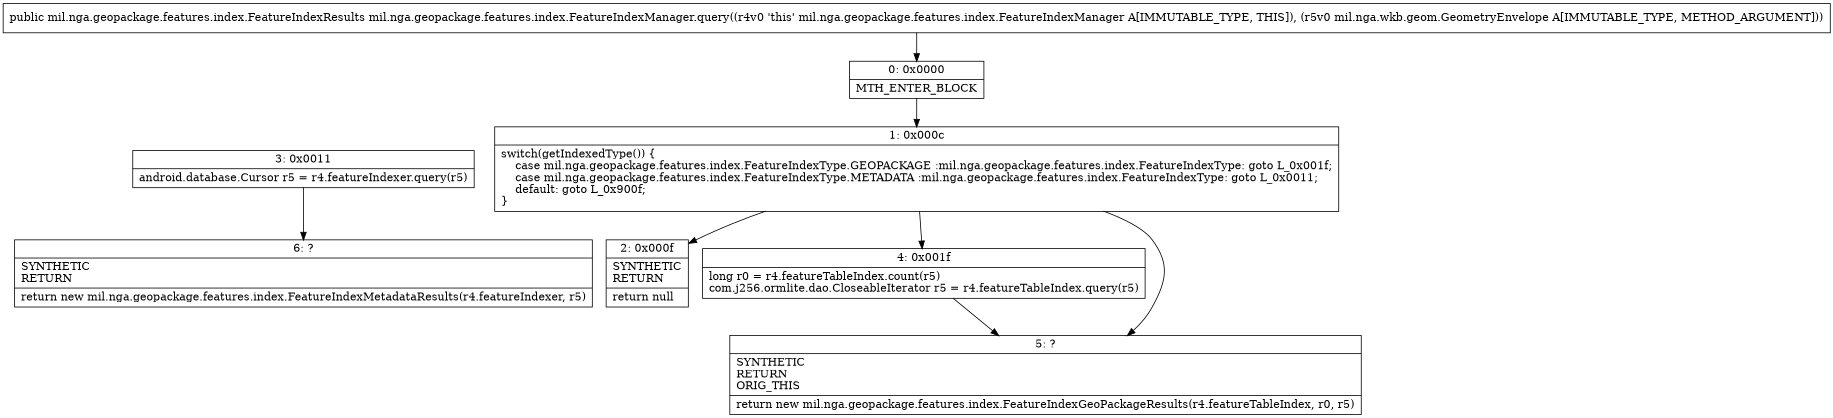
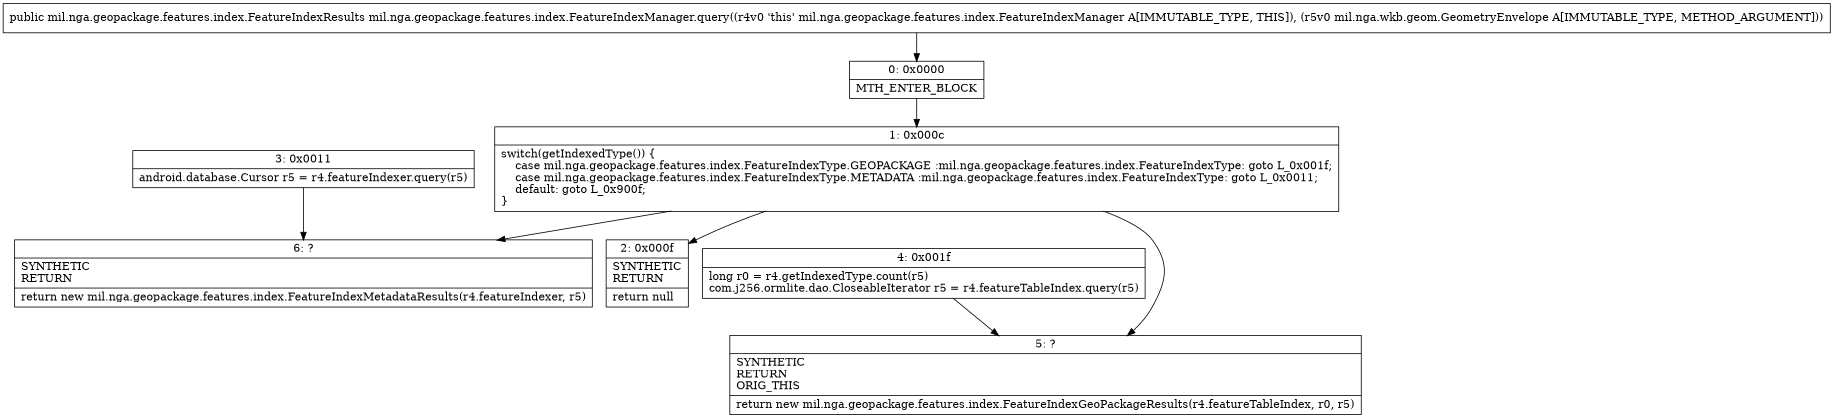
  digraph {
    node [shape=record]
    n1 [label="{0\:\ 0x0000|MTH_ENTER_BLOCK\l}"]
    n2 [label="{1\:\ 0x000c|switch(getIndexedType()) \{\l    case mil.nga.geopackage.features.index.FeatureIndexType.GEOPACKAGE :mil.nga.geopackage.features.index.FeatureIndexType: goto L_0x001f;\l    case mil.nga.geopackage.features.index.FeatureIndexType.METADATA :mil.nga.geopackage.features.index.FeatureIndexType: goto L_0x0011;\l    default: goto L_0x900f;\l\}\l}"]
    n3 [label="{2\:\ 0x000f|SYNTHETIC\lRETURN\l|return null\l}"]
-   n4 [label="{4\:\ 0x001f|long r0 = r4.featureTableIndex.count(r5)\lcom.j256.ormlite.dao.CloseableIterator r5 = r4.featureTableIndex.query(r5)\l}"]
+   n4 [label="{4\:\ 0x001f|long r0 = r4.getIndexedType.count(r5)\lcom.j256.ormlite.dao.CloseableIterator r5 = r4.featureTableIndex.query(r5)\l}"]
    n5 [label="{5\:\ ?|SYNTHETIC\lRETURN\lORIG_THIS\l|return new mil.nga.geopackage.features.index.FeatureIndexGeoPackageResults(r4.featureTableIndex, r0, r5)\l}"]
    n6 [label="{3\:\ 0x0011|android.database.Cursor r5 = r4.featureIndexer.query(r5)\l}"]
    n7 [label="{6\:\ ?|SYNTHETIC\lRETURN\l|return new mil.nga.geopackage.features.index.FeatureIndexMetadataResults(r4.featureIndexer, r5)\l}"]
    n8 [label="{public mil.nga.geopackage.features.index.FeatureIndexResults mil.nga.geopackage.features.index.FeatureIndexManager.query((r4v0 'this' mil.nga.geopackage.features.index.FeatureIndexManager A[IMMUTABLE_TYPE, THIS]), (r5v0 mil.nga.wkb.geom.GeometryEnvelope A[IMMUTABLE_TYPE, METHOD_ARGUMENT])) }"]
    n1 -> n2
    n2 -> n3
-   n2 -> n4
+   n2 -> n7
    n2 -> n5
    n4 -> n5
    n6 -> n7
    n8 -> n1
  }
